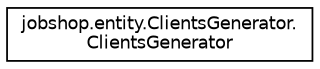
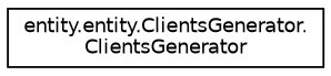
  digraph {
    rankdir=LR
-   n1 [color=black fillcolor=white fontname=Helvetica fontsize=10 height=0.2 label="jobshop.entity.ClientsGenerator.\lClientsGenerator" shape=record style=filled width=0.4]
+   n1 [color=black fillcolor=white fontname=Helvetica fontsize=10 height=0.2 label="entity.entity.ClientsGenerator.\lClientsGenerator" shape=record style=filled width=0.4]
  }
